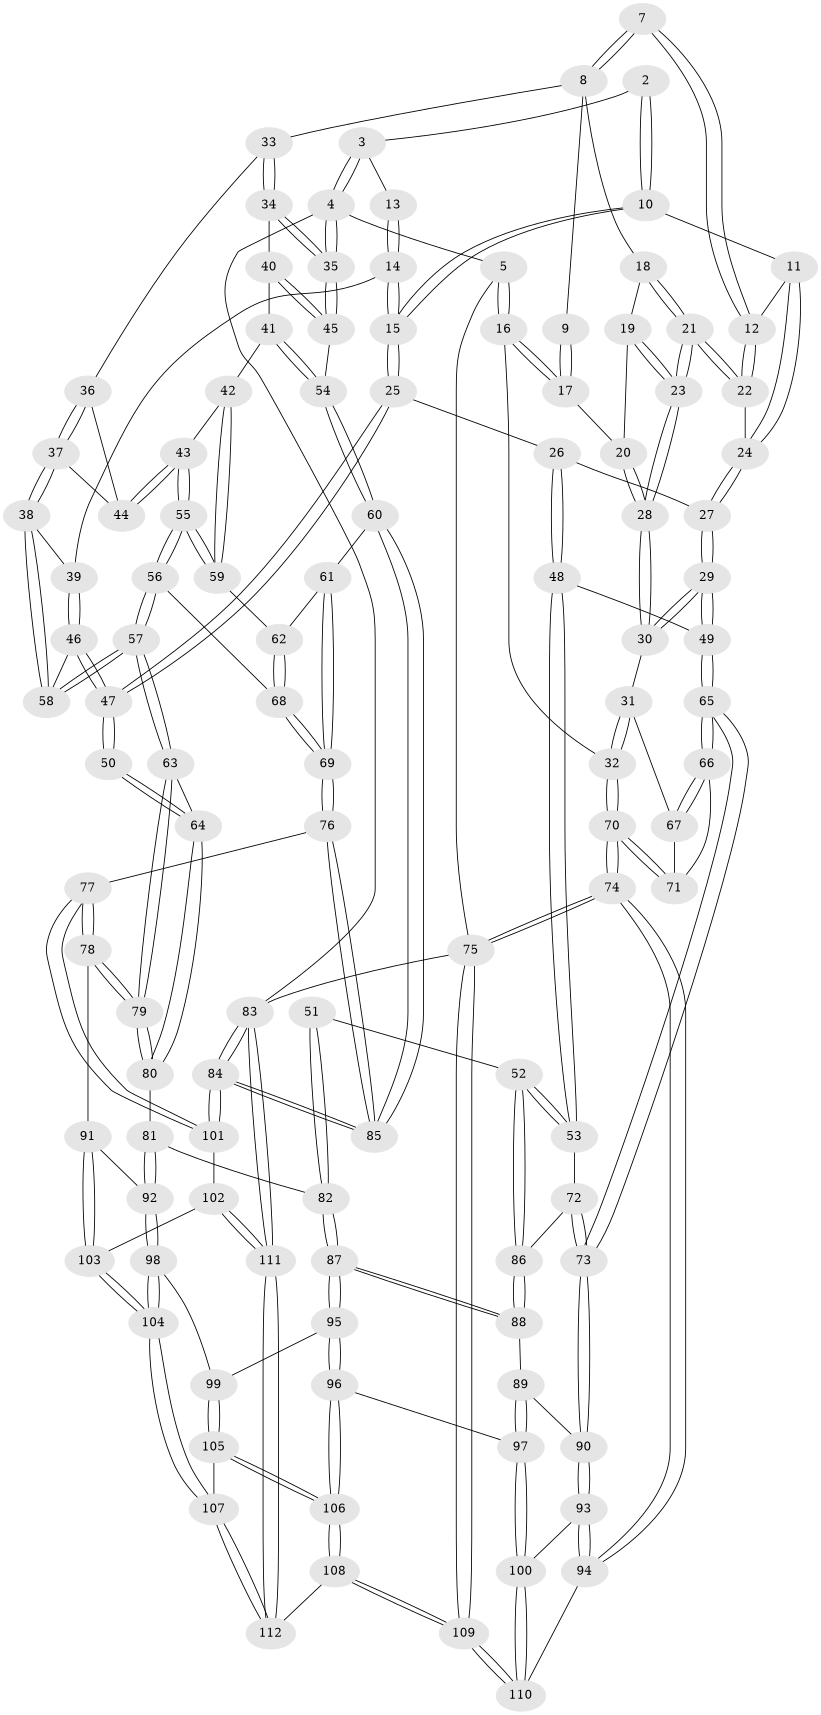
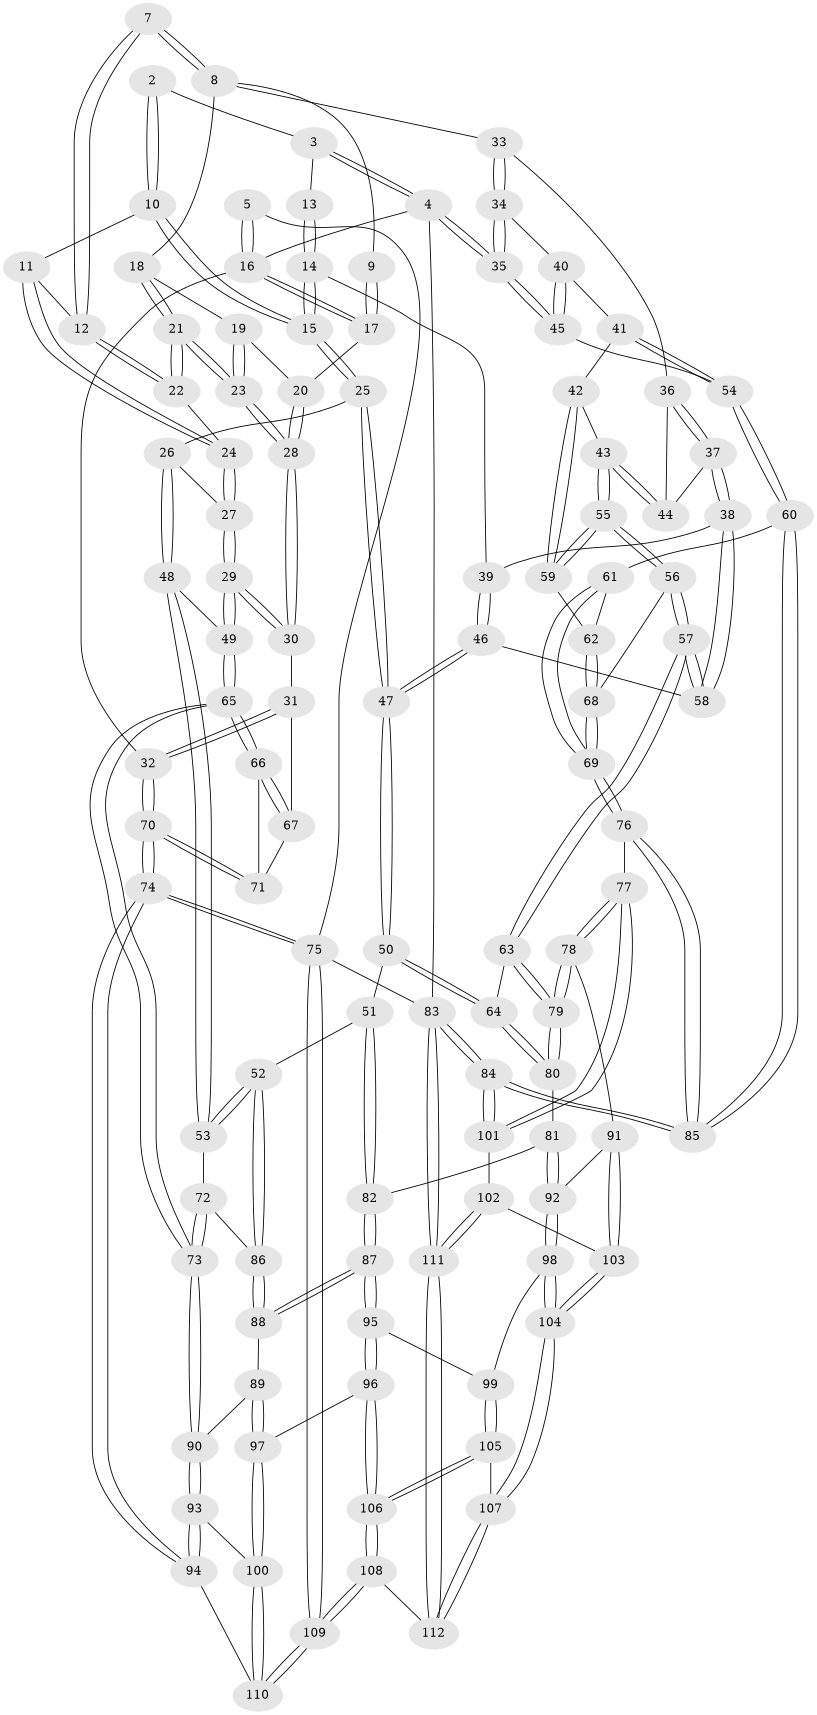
  graph {
    node [color=gray90 style=filled]
    2
    3
    10
    7
    8
    12
    4
    13
    11
    15
    5
    35
    83
    14
    16
    75
    45
    84
    111
    17
    32
    109
    9
    18
    33
    22
    19
    21
    20
    24
    25
    27
    39
    34
    36
    46
    26
    47
    70
    28
    23
    30
    29
    48
    50
    49
    53
    31
    65
    67
    71
    74
    40
    37
    44
    41
    54
    38
    58
    42
    43
    59
    60
    55
    62
    56
    51
    64
    72
    66
    73
    52
    82
    80
    86
    87
    88
    61
    85
    57
    68
    63
    69
    79
    76
    81
    90
    77
    94
    93
    110
    78
    101
    91
    102
    92
    103
    98
    95
    112
    89
    96
    99
    97
    100
    104
    106
    105
    108
    107
    2 -- 3
    2 -- 10
    2 -- 10
    3 -- 4
    3 -- 4
    3 -- 13
    10 -- 11
    10 -- 15
    10 -- 15
    7 -- 8
    7 -- 8
    7 -- 12
    7 -- 12
    8 -- 9
    8 -- 18
    8 -- 33
    12 -- 22
    12 -- 22
-   4 -- 5
+   4 -- 16
    4 -- 35
    4 -- 35
    4 -- 83
    13 -- 14
    13 -- 14
    11 -- 12
    11 -- 24
    11 -- 24
    15 -- 25
    15 -- 25
    5 -- 16
    5 -- 16
    5 -- 75
    35 -- 45
    35 -- 45
    83 -- 84
    83 -- 84
    83 -- 111
    83 -- 111
    14 -- 15
    14 -- 15
    14 -- 39
    16 -- 17
    16 -- 17
    16 -- 32
    75 -- 83
    75 -- 109
    75 -- 109
    45 -- 54
    84 -- 85
    84 -- 85
    84 -- 101
    84 -- 101
    111 -- 112
    111 -- 112
    17 -- 20
    32 -- 70
    32 -- 70
    109 -- 110
    109 -- 110
    9 -- 17
    9 -- 17
    18 -- 19
    18 -- 21
    18 -- 21
    33 -- 34
    33 -- 34
    33 -- 36
    22 -- 24
    19 -- 20
    19 -- 23
    19 -- 23
    21 -- 22
    21 -- 22
    21 -- 23
    21 -- 23
    20 -- 28
    20 -- 28
    24 -- 27
    24 -- 27
    25 -- 26
    25 -- 47
    25 -- 47
    27 -- 29
    27 -- 29
    39 -- 46
    39 -- 46
    34 -- 35
    34 -- 35
    34 -- 40
    36 -- 37
    36 -- 37
    36 -- 44
    46 -- 47
    46 -- 47
    46 -- 58
    26 -- 27
    26 -- 48
    26 -- 48
    47 -- 50
    47 -- 50
    70 -- 71
    70 -- 71
    70 -- 74
    70 -- 74
    28 -- 30
    28 -- 30
    23 -- 28
    23 -- 28
    30 -- 31
    29 -- 30
    29 -- 30
    29 -- 49
    29 -- 49
    48 -- 49
    48 -- 53
    48 -- 53
+   50 -- 51
    50 -- 64
    50 -- 64
    49 -- 65
    49 -- 65
    53 -- 72
    31 -- 32
    31 -- 32
    31 -- 67
    65 -- 66
    65 -- 66
    65 -- 73
    65 -- 73
    67 -- 71
    74 -- 75
    74 -- 75
    74 -- 94
    74 -- 94
    40 -- 45
    40 -- 45
    40 -- 41
    37 -- 44
    37 -- 38
    37 -- 38
    41 -- 54
    41 -- 54
    41 -- 42
    54 -- 60
    54 -- 60
    38 -- 39
    38 -- 58
    38 -- 58
    42 -- 43
    42 -- 59
    42 -- 59
    43 -- 44
    43 -- 44
    43 -- 55
    43 -- 55
    59 -- 62
    60 -- 61
    60 -- 85
    60 -- 85
    55 -- 59
    55 -- 59
    55 -- 56
    55 -- 56
    62 -- 68
    62 -- 68
    56 -- 57
    56 -- 57
    56 -- 68
    51 -- 52
    51 -- 82
    51 -- 82
    64 -- 80
    64 -- 80
    72 -- 73
    72 -- 73
    72 -- 86
    66 -- 67
    66 -- 67
    66 -- 71
    73 -- 90
    73 -- 90
    52 -- 53
    52 -- 53
    52 -- 86
    52 -- 86
    82 -- 87
    82 -- 87
    80 -- 81
    86 -- 88
    86 -- 88
    87 -- 88
    87 -- 88
    87 -- 95
    87 -- 95
    88 -- 89
    61 -- 62
    61 -- 69
    61 -- 69
    57 -- 58
    57 -- 58
    57 -- 63
    57 -- 63
    68 -- 69
    68 -- 69
    63 -- 64
    63 -- 79
    63 -- 79
    69 -- 76
    69 -- 76
    79 -- 80
    79 -- 80
    76 -- 85
    76 -- 85
    76 -- 77
    81 -- 82
    81 -- 92
    81 -- 92
    90 -- 93
    90 -- 93
    77 -- 78
    77 -- 78
    77 -- 101
    77 -- 101
    94 -- 110
    93 -- 94
    93 -- 94
    93 -- 100
    78 -- 79
    78 -- 79
    78 -- 91
    101 -- 102
    91 -- 92
    91 -- 103
    91 -- 103
    102 -- 111
    102 -- 111
    102 -- 103
    92 -- 98
    92 -- 98
    103 -- 104
    103 -- 104
    98 -- 99
    98 -- 104
    98 -- 104
    95 -- 96
    95 -- 96
    95 -- 99
    89 -- 90
    89 -- 97
    89 -- 97
    96 -- 97
    96 -- 106
    96 -- 106
    99 -- 105
    99 -- 105
    97 -- 100
    97 -- 100
    100 -- 110
    100 -- 110
    104 -- 107
    104 -- 107
    106 -- 108
    106 -- 108
    105 -- 106
    105 -- 106
    105 -- 107
    108 -- 109
    108 -- 109
    108 -- 112
    107 -- 112
    107 -- 112
  }
